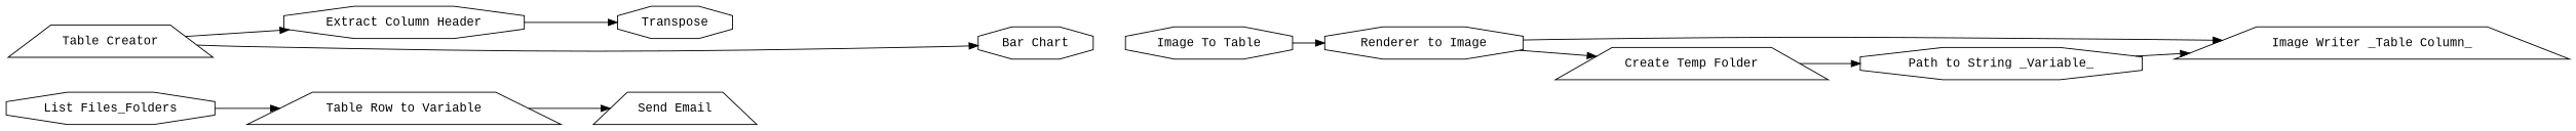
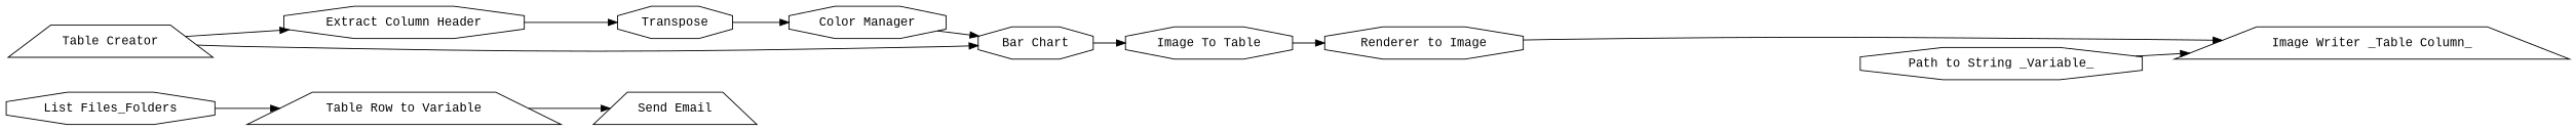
  digraph {
    fontname="Liberation Mono"
    rankdir=LR
    node [fontname="Liberation Mono" shape=octagon]
    edge [fontname="Liberation Mono"]
    n1 [label="Table Row to Variable" shape=trapezium]
    n2 [label="Send Email" shape=trapezium]
    n3 [label="Image Writer _Table Column_" shape=trapezium]
    n4 [label="List Files_Folders"]
    n5 [label="Table Creator" shape=trapezium]
    n6 [label="Extract Column Header"]
    n7 [label="Bar Chart"]
    n8 [label=Transpose]
    n9 [label="Image To Table"]
+   n10 [label="Color Manager"]
    n11 [label="Path to String _Variable_"]
    n12 [label="Renderer to Image"]
-   n13 [label="Create Temp Folder" shape=trapezium]
    n1 -> n2
    n4 -> n1
    n5 -> n6
    n5 -> n7
    n6 -> n8
+   n7 -> n9
+   n8 -> n10
    n9 -> n12
+   n10 -> n7
    n11 -> n3
    n12 -> n3
-   n12 -> n13
-   n13 -> n11
  }
